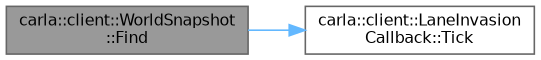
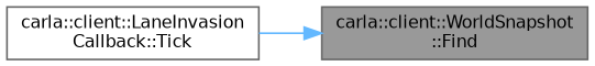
  digraph {
    rankdir=RL
    node [fontname=Helvetica fontsize=10 shape=box style=filled]
    n1 [color=gray40 fillcolor=grey60 fontcolor=black height=0.2 label="carla::client::WorldSnapshot\l::Find" width=0.4]
    n2 [color=grey40 fillcolor=white height=0.2 label="carla::client::LaneInvasion\lCallback::Tick" width=0.4]
-   n2 -> n1 [color=steelblue1 dir=back fontname=Helvetica fontsize=10 labelfontname=Helvetica labelfontsize=10 style=solid]
+   n1 -> n2 [color=steelblue1 dir=back fontname=Helvetica fontsize=10 labelfontname=Helvetica labelfontsize=10 style=solid]
  }
